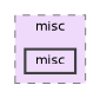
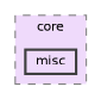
  digraph {
    compound=true
    n1 [color=grey25 fillcolor="#efdafb" fontname=Helvetica fontsize=10 height=0.2 label=misc shape=box style="filled,bold" width=0.4]
    subgraph cluster_1 {
      bgcolor="#efdafb"
      fontname=Helvetica
      fontsize=10
-     label=misc
+     label=core
      pencolor=grey50
      style="filled,dashed"
      n1
    }
  }
